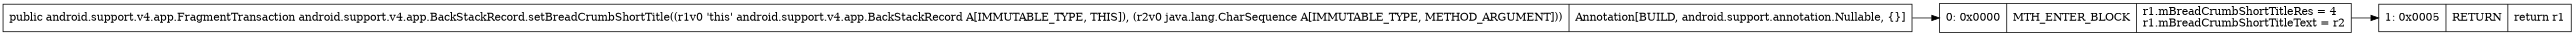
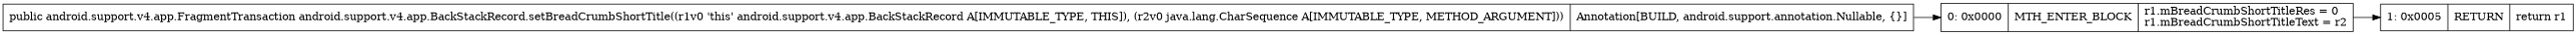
  digraph {
    rankdir=LR
    node [shape=record]
-   n1 [label="{0\:\ 0x0000|MTH_ENTER_BLOCK\l|r1.mBreadCrumbShortTitleRes = 4\lr1.mBreadCrumbShortTitleText = r2\l}"]
+   n1 [label="{0\:\ 0x0000|MTH_ENTER_BLOCK\l|r1.mBreadCrumbShortTitleRes = 0\lr1.mBreadCrumbShortTitleText = r2\l}"]
    n2 [label="{1\:\ 0x0005|RETURN\l|return r1\l}"]
    n3 [label="{public android.support.v4.app.FragmentTransaction android.support.v4.app.BackStackRecord.setBreadCrumbShortTitle((r1v0 'this' android.support.v4.app.BackStackRecord A[IMMUTABLE_TYPE, THIS]), (r2v0 java.lang.CharSequence A[IMMUTABLE_TYPE, METHOD_ARGUMENT]))  | Annotation[BUILD, android.support.annotation.Nullable, \{\}]\l}"]
    n1 -> n2
    n3 -> n1
  }
